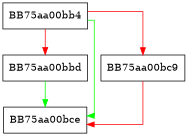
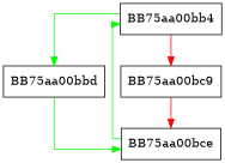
  digraph {
    splines=ortho
    node [shape=box]
    edge [color=red]
    BB75aa00bb4
    BB75aa00bce
    BB75aa00bbd
    BB75aa00bc9
-   BB75aa00bb4 -> BB75aa00bce [color=green]
-   BB75aa00bb4 -> BB75aa00bbd
+   BB75aa00bce -> BB75aa00bb4 [color=green]
+   BB75aa00bb4 -> BB75aa00bbd [color=green]
    BB75aa00bb4 -> BB75aa00bc9
    BB75aa00bbd -> BB75aa00bce [color=green]
    BB75aa00bc9 -> BB75aa00bce
  }
